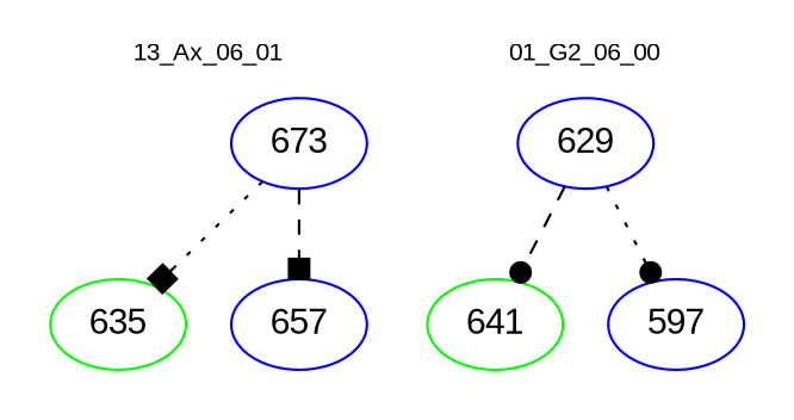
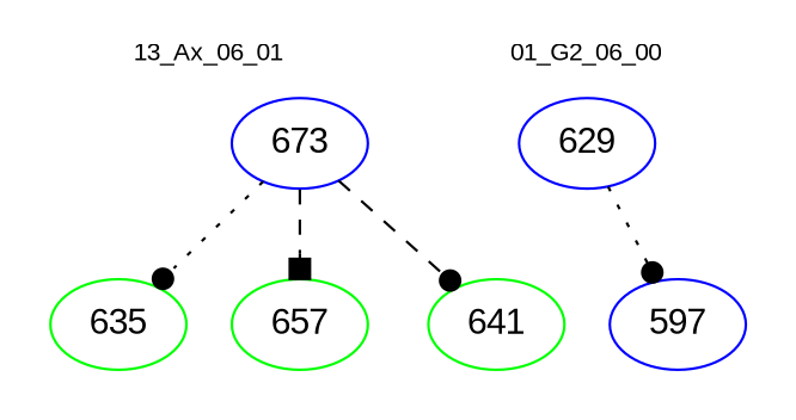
  digraph {
    fontname="Liberation Sans"
    node [color=blue fontname="Liberation Sans"]
    edge [arrowhead=box color=black fontname="Liberation Sans" style=dotted]
    n1 [label=673]
    n2 [color=green label=635]
-   n3 [label=657]
+   n3 [color=green label=657]
    n4 [label=629]
    n5 [label=597]
    n6 [color=green label=641]
    subgraph cluster_1 {
      color=white
      fontsize=10
      label="13_Ax_06_01"
      n1
      n2
      n3
    }
    subgraph cluster_2 {
      color=white
      fontsize=10
      label="01_G2_06_00"
      n4
      n5
      n6
    }
-   n1 -> n2
+   n1 -> n2 [arrowhead=dot]
    n1 -> n3 [style=dashed]
    n4 -> n5 [arrowhead=dot]
-   n4 -> n6 [arrowhead=dot style=dashed]
+   n1 -> n6 [arrowhead=dot style=dashed]
  }
